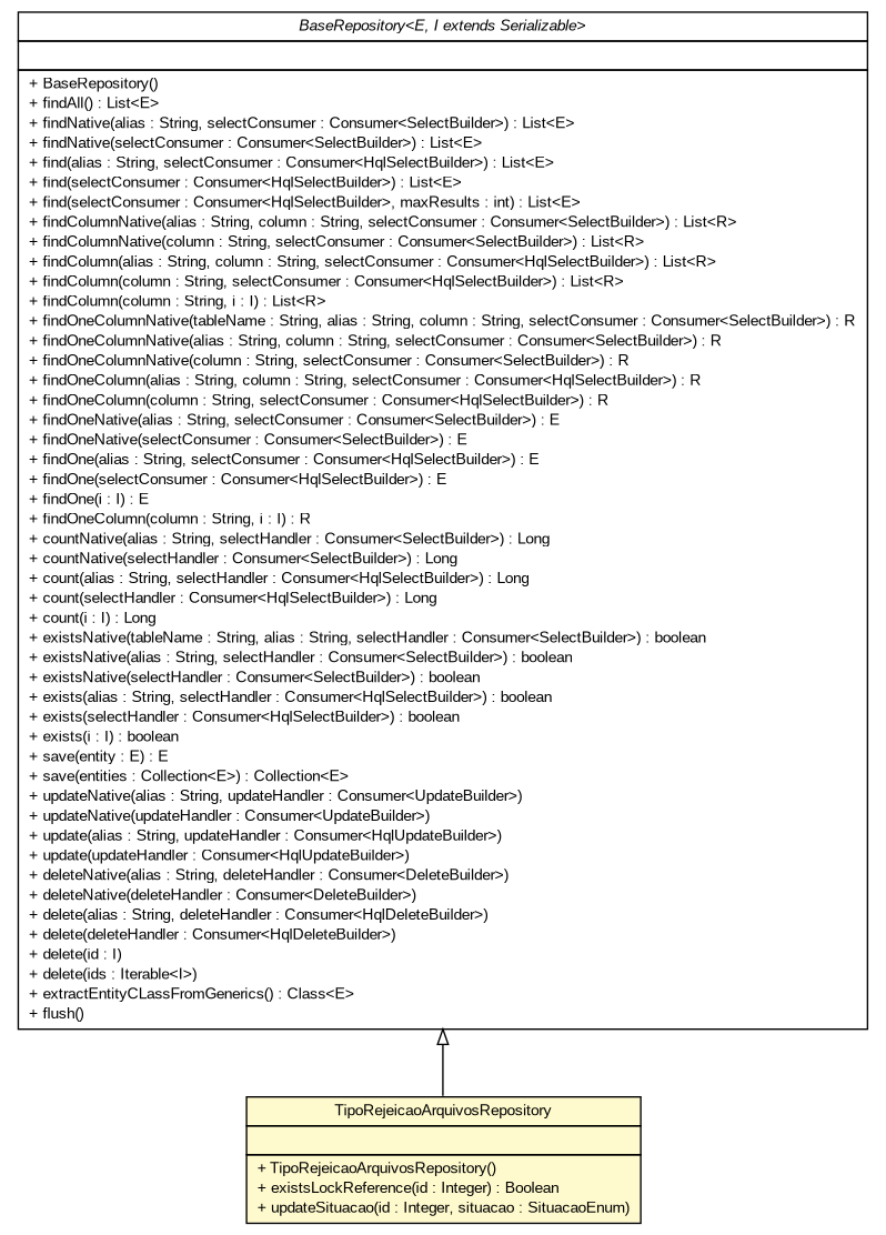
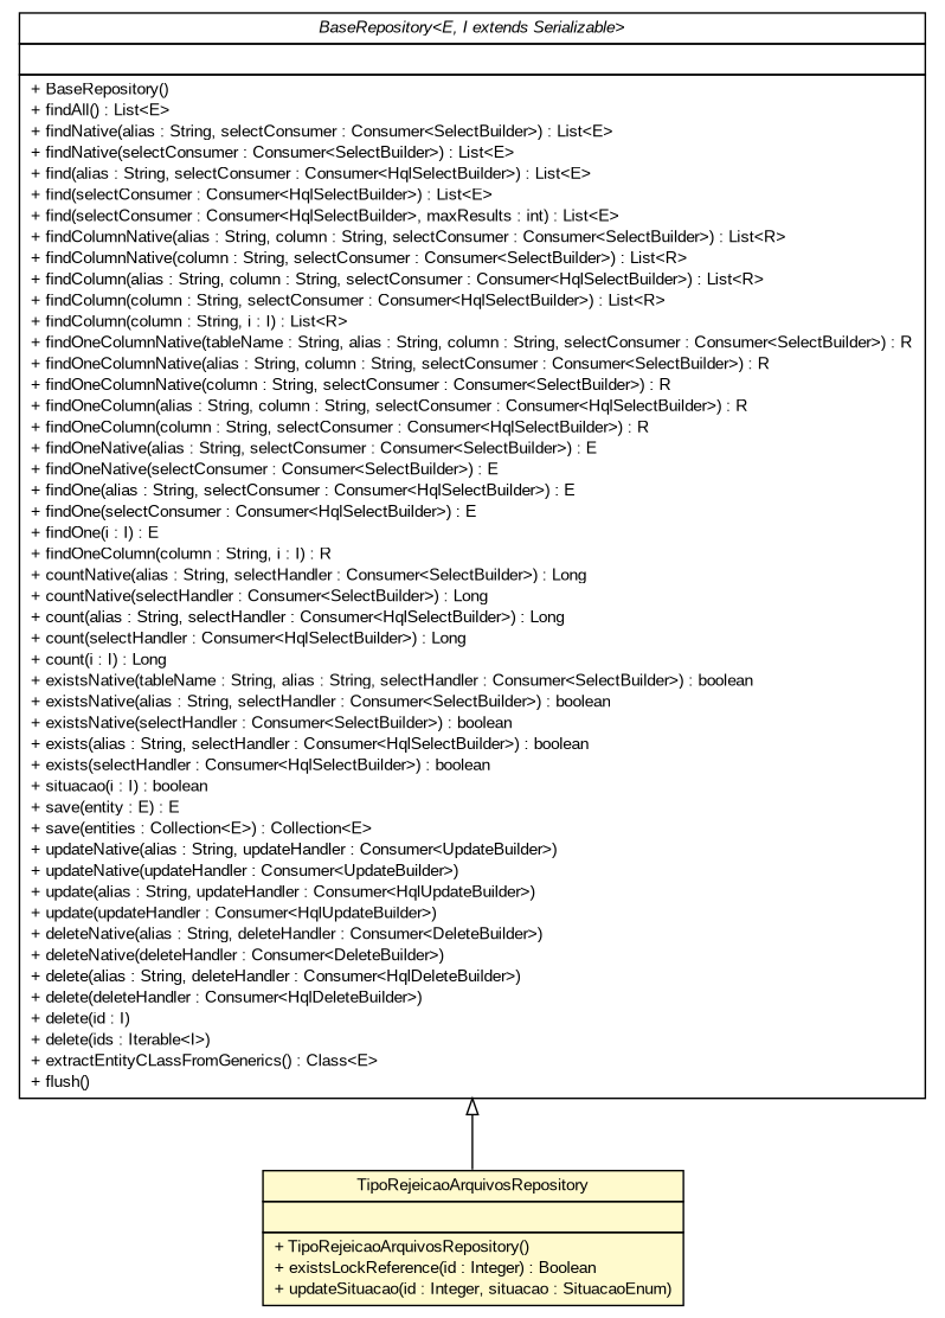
  digraph {
    nodesep=0.25
    ranksep=0.5
    node [fontcolor=black fontname=arial fontsize=10.0 shape=plaintext]
-   n1 [label=<<table title="br.gov.to.sefaz.persistence.repository.BaseRepository" border="0" cellborder="1" cellspacing="0" cellpadding="2" port="p" href="../../../persistence/repository/BaseRepository.html"> 		<tr><td><table border="0" cellspacing="0" cellpadding="1"> <tr><td align="center" balign="center"><font face="arial italic"> BaseRepository&lt;E, I extends Serializable&gt; </font></td></tr> 		</table></td></tr> 		<tr><td><table border="0" cellspacing="0" cellpadding="1"> <tr><td align="left" balign="left">  </td></tr> 		</table></td></tr> 		<tr><td><table border="0" cellspacing="0" cellpadding="1"> <tr><td align="left" balign="left"> + BaseRepository() </td></tr> <tr><td align="left" balign="left"> + findAll() : List&lt;E&gt; </td></tr> <tr><td align="left" balign="left"> + findNative(alias : String, selectConsumer : Consumer&lt;SelectBuilder&gt;) : List&lt;E&gt; </td></tr> <tr><td align="left" balign="left"> + findNative(selectConsumer : Consumer&lt;SelectBuilder&gt;) : List&lt;E&gt; </td></tr> <tr><td align="left" balign="left"> + find(alias : String, selectConsumer : Consumer&lt;HqlSelectBuilder&gt;) : List&lt;E&gt; </td></tr> <tr><td align="left" balign="left"> + find(selectConsumer : Consumer&lt;HqlSelectBuilder&gt;) : List&lt;E&gt; </td></tr> <tr><td align="left" balign="left"> + find(selectConsumer : Consumer&lt;HqlSelectBuilder&gt;, maxResults : int) : List&lt;E&gt; </td></tr> <tr><td align="left" balign="left"> + findColumnNative(alias : String, column : String, selectConsumer : Consumer&lt;SelectBuilder&gt;) : List&lt;R&gt; </td></tr> <tr><td align="left" balign="left"> + findColumnNative(column : String, selectConsumer : Consumer&lt;SelectBuilder&gt;) : List&lt;R&gt; </td></tr> <tr><td align="left" balign="left"> + findColumn(alias : String, column : String, selectConsumer : Consumer&lt;HqlSelectBuilder&gt;) : List&lt;R&gt; </td></tr> <tr><td align="left" balign="left"> + findColumn(column : String, selectConsumer : Consumer&lt;HqlSelectBuilder&gt;) : List&lt;R&gt; </td></tr> <tr><td align="left" balign="left"> + findColumn(column : String, i : I) : List&lt;R&gt; </td></tr> <tr><td align="left" balign="left"> + findOneColumnNative(tableName : String, alias : String, column : String, selectConsumer : Consumer&lt;SelectBuilder&gt;) : R </td></tr> <tr><td align="left" balign="left"> + findOneColumnNative(alias : String, column : String, selectConsumer : Consumer&lt;SelectBuilder&gt;) : R </td></tr> <tr><td align="left" balign="left"> + findOneColumnNative(column : String, selectConsumer : Consumer&lt;SelectBuilder&gt;) : R </td></tr> <tr><td align="left" balign="left"> + findOneColumn(alias : String, column : String, selectConsumer : Consumer&lt;HqlSelectBuilder&gt;) : R </td></tr> <tr><td align="left" balign="left"> + findOneColumn(column : String, selectConsumer : Consumer&lt;HqlSelectBuilder&gt;) : R </td></tr> <tr><td align="left" balign="left"> + findOneNative(alias : String, selectConsumer : Consumer&lt;SelectBuilder&gt;) : E </td></tr> <tr><td align="left" balign="left"> + findOneNative(selectConsumer : Consumer&lt;SelectBuilder&gt;) : E </td></tr> <tr><td align="left" balign="left"> + findOne(alias : String, selectConsumer : Consumer&lt;HqlSelectBuilder&gt;) : E </td></tr> <tr><td align="left" balign="left"> + findOne(selectConsumer : Consumer&lt;HqlSelectBuilder&gt;) : E </td></tr> <tr><td align="left" balign="left"> + findOne(i : I) : E </td></tr> <tr><td align="left" balign="left"> + findOneColumn(column : String, i : I) : R </td></tr> <tr><td align="left" balign="left"> + countNative(alias : String, selectHandler : Consumer&lt;SelectBuilder&gt;) : Long </td></tr> <tr><td align="left" balign="left"> + countNative(selectHandler : Consumer&lt;SelectBuilder&gt;) : Long </td></tr> <tr><td align="left" balign="left"> + count(alias : String, selectHandler : Consumer&lt;HqlSelectBuilder&gt;) : Long </td></tr> <tr><td align="left" balign="left"> + count(selectHandler : Consumer&lt;HqlSelectBuilder&gt;) : Long </td></tr> <tr><td align="left" balign="left"> + count(i : I) : Long </td></tr> <tr><td align="left" balign="left"> + existsNative(tableName : String, alias : String, selectHandler : Consumer&lt;SelectBuilder&gt;) : boolean </td></tr> <tr><td align="left" balign="left"> + existsNative(alias : String, selectHandler : Consumer&lt;SelectBuilder&gt;) : boolean </td></tr> <tr><td align="left" balign="left"> + existsNative(selectHandler : Consumer&lt;SelectBuilder&gt;) : boolean </td></tr> <tr><td align="left" balign="left"> + exists(alias : String, selectHandler : Consumer&lt;HqlSelectBuilder&gt;) : boolean </td></tr> <tr><td align="left" balign="left"> + exists(selectHandler : Consumer&lt;HqlSelectBuilder&gt;) : boolean </td></tr> <tr><td align="left" balign="left"> + exists(i : I) : boolean </td></tr> <tr><td align="left" balign="left"> + save(entity : E) : E </td></tr> <tr><td align="left" balign="left"> + save(entities : Collection&lt;E&gt;) : Collection&lt;E&gt; </td></tr> <tr><td align="left" balign="left"> + updateNative(alias : String, updateHandler : Consumer&lt;UpdateBuilder&gt;) </td></tr> <tr><td align="left" balign="left"> + updateNative(updateHandler : Consumer&lt;UpdateBuilder&gt;) </td></tr> <tr><td align="left" balign="left"> + update(alias : String, updateHandler : Consumer&lt;HqlUpdateBuilder&gt;) </td></tr> <tr><td align="left" balign="left"> + update(updateHandler : Consumer&lt;HqlUpdateBuilder&gt;) </td></tr> <tr><td align="left" balign="left"> + deleteNative(alias : String, deleteHandler : Consumer&lt;DeleteBuilder&gt;) </td></tr> <tr><td align="left" balign="left"> + deleteNative(deleteHandler : Consumer&lt;DeleteBuilder&gt;) </td></tr> <tr><td align="left" balign="left"> + delete(alias : String, deleteHandler : Consumer&lt;HqlDeleteBuilder&gt;) </td></tr> <tr><td align="left" balign="left"> + delete(deleteHandler : Consumer&lt;HqlDeleteBuilder&gt;) </td></tr> <tr><td align="left" balign="left"> + delete(id : I) </td></tr> <tr><td align="left" balign="left"> + delete(ids : Iterable&lt;I&gt;) </td></tr> <tr><td align="left" balign="left"> + extractEntityCLassFromGenerics() : Class&lt;E&gt; </td></tr> <tr><td align="left" balign="left"> + flush() </td></tr> 		</table></td></tr> 		</table>>]
+   n1 [label=<<table title="br.gov.to.sefaz.persistence.repository.BaseRepository" border="0" cellborder="1" cellspacing="0" cellpadding="2" port="p" href="../../../persistence/repository/BaseRepository.html"> 		<tr><td><table border="0" cellspacing="0" cellpadding="1"> <tr><td align="center" balign="center"><font face="arial italic"> BaseRepository&lt;E, I extends Serializable&gt; </font></td></tr> 		</table></td></tr> 		<tr><td><table border="0" cellspacing="0" cellpadding="1"> <tr><td align="left" balign="left">  </td></tr> 		</table></td></tr> 		<tr><td><table border="0" cellspacing="0" cellpadding="1"> <tr><td align="left" balign="left"> + BaseRepository() </td></tr> <tr><td align="left" balign="left"> + findAll() : List&lt;E&gt; </td></tr> <tr><td align="left" balign="left"> + findNative(alias : String, selectConsumer : Consumer&lt;SelectBuilder&gt;) : List&lt;E&gt; </td></tr> <tr><td align="left" balign="left"> + findNative(selectConsumer : Consumer&lt;SelectBuilder&gt;) : List&lt;E&gt; </td></tr> <tr><td align="left" balign="left"> + find(alias : String, selectConsumer : Consumer&lt;HqlSelectBuilder&gt;) : List&lt;E&gt; </td></tr> <tr><td align="left" balign="left"> + find(selectConsumer : Consumer&lt;HqlSelectBuilder&gt;) : List&lt;E&gt; </td></tr> <tr><td align="left" balign="left"> + find(selectConsumer : Consumer&lt;HqlSelectBuilder&gt;, maxResults : int) : List&lt;E&gt; </td></tr> <tr><td align="left" balign="left"> + findColumnNative(alias : String, column : String, selectConsumer : Consumer&lt;SelectBuilder&gt;) : List&lt;R&gt; </td></tr> <tr><td align="left" balign="left"> + findColumnNative(column : String, selectConsumer : Consumer&lt;SelectBuilder&gt;) : List&lt;R&gt; </td></tr> <tr><td align="left" balign="left"> + findColumn(alias : String, column : String, selectConsumer : Consumer&lt;HqlSelectBuilder&gt;) : List&lt;R&gt; </td></tr> <tr><td align="left" balign="left"> + findColumn(column : String, selectConsumer : Consumer&lt;HqlSelectBuilder&gt;) : List&lt;R&gt; </td></tr> <tr><td align="left" balign="left"> + findColumn(column : String, i : I) : List&lt;R&gt; </td></tr> <tr><td align="left" balign="left"> + findOneColumnNative(tableName : String, alias : String, column : String, selectConsumer : Consumer&lt;SelectBuilder&gt;) : R </td></tr> <tr><td align="left" balign="left"> + findOneColumnNative(alias : String, column : String, selectConsumer : Consumer&lt;SelectBuilder&gt;) : R </td></tr> <tr><td align="left" balign="left"> + findOneColumnNative(column : String, selectConsumer : Consumer&lt;SelectBuilder&gt;) : R </td></tr> <tr><td align="left" balign="left"> + findOneColumn(alias : String, column : String, selectConsumer : Consumer&lt;HqlSelectBuilder&gt;) : R </td></tr> <tr><td align="left" balign="left"> + findOneColumn(column : String, selectConsumer : Consumer&lt;HqlSelectBuilder&gt;) : R </td></tr> <tr><td align="left" balign="left"> + findOneNative(alias : String, selectConsumer : Consumer&lt;SelectBuilder&gt;) : E </td></tr> <tr><td align="left" balign="left"> + findOneNative(selectConsumer : Consumer&lt;SelectBuilder&gt;) : E </td></tr> <tr><td align="left" balign="left"> + findOne(alias : String, selectConsumer : Consumer&lt;HqlSelectBuilder&gt;) : E </td></tr> <tr><td align="left" balign="left"> + findOne(selectConsumer : Consumer&lt;HqlSelectBuilder&gt;) : E </td></tr> <tr><td align="left" balign="left"> + findOne(i : I) : E </td></tr> <tr><td align="left" balign="left"> + findOneColumn(column : String, i : I) : R </td></tr> <tr><td align="left" balign="left"> + countNative(alias : String, selectHandler : Consumer&lt;SelectBuilder&gt;) : Long </td></tr> <tr><td align="left" balign="left"> + countNative(selectHandler : Consumer&lt;SelectBuilder&gt;) : Long </td></tr> <tr><td align="left" balign="left"> + count(alias : String, selectHandler : Consumer&lt;HqlSelectBuilder&gt;) : Long </td></tr> <tr><td align="left" balign="left"> + count(selectHandler : Consumer&lt;HqlSelectBuilder&gt;) : Long </td></tr> <tr><td align="left" balign="left"> + count(i : I) : Long </td></tr> <tr><td align="left" balign="left"> + existsNative(tableName : String, alias : String, selectHandler : Consumer&lt;SelectBuilder&gt;) : boolean </td></tr> <tr><td align="left" balign="left"> + existsNative(alias : String, selectHandler : Consumer&lt;SelectBuilder&gt;) : boolean </td></tr> <tr><td align="left" balign="left"> + existsNative(selectHandler : Consumer&lt;SelectBuilder&gt;) : boolean </td></tr> <tr><td align="left" balign="left"> + exists(alias : String, selectHandler : Consumer&lt;HqlSelectBuilder&gt;) : boolean </td></tr> <tr><td align="left" balign="left"> + exists(selectHandler : Consumer&lt;HqlSelectBuilder&gt;) : boolean </td></tr> <tr><td align="left" balign="left"> + situacao(i : I) : boolean </td></tr> <tr><td align="left" balign="left"> + save(entity : E) : E </td></tr> <tr><td align="left" balign="left"> + save(entities : Collection&lt;E&gt;) : Collection&lt;E&gt; </td></tr> <tr><td align="left" balign="left"> + updateNative(alias : String, updateHandler : Consumer&lt;UpdateBuilder&gt;) </td></tr> <tr><td align="left" balign="left"> + updateNative(updateHandler : Consumer&lt;UpdateBuilder&gt;) </td></tr> <tr><td align="left" balign="left"> + update(alias : String, updateHandler : Consumer&lt;HqlUpdateBuilder&gt;) </td></tr> <tr><td align="left" balign="left"> + update(updateHandler : Consumer&lt;HqlUpdateBuilder&gt;) </td></tr> <tr><td align="left" balign="left"> + deleteNative(alias : String, deleteHandler : Consumer&lt;DeleteBuilder&gt;) </td></tr> <tr><td align="left" balign="left"> + deleteNative(deleteHandler : Consumer&lt;DeleteBuilder&gt;) </td></tr> <tr><td align="left" balign="left"> + delete(alias : String, deleteHandler : Consumer&lt;HqlDeleteBuilder&gt;) </td></tr> <tr><td align="left" balign="left"> + delete(deleteHandler : Consumer&lt;HqlDeleteBuilder&gt;) </td></tr> <tr><td align="left" balign="left"> + delete(id : I) </td></tr> <tr><td align="left" balign="left"> + delete(ids : Iterable&lt;I&gt;) </td></tr> <tr><td align="left" balign="left"> + extractEntityCLassFromGenerics() : Class&lt;E&gt; </td></tr> <tr><td align="left" balign="left"> + flush() </td></tr> 		</table></td></tr> 		</table>>]
    n2 [label=<<table title="br.gov.to.sefaz.arr.persistence.repository.TipoRejeicaoArquivosRepository" border="0" cellborder="1" cellspacing="0" cellpadding="2" port="p" bgcolor="lemonChiffon" href="./TipoRejeicaoArquivosRepository.html"> 		<tr><td><table border="0" cellspacing="0" cellpadding="1"> <tr><td align="center" balign="center"> TipoRejeicaoArquivosRepository </td></tr> 		</table></td></tr> 		<tr><td><table border="0" cellspacing="0" cellpadding="1"> <tr><td align="left" balign="left">  </td></tr> 		</table></td></tr> 		<tr><td><table border="0" cellspacing="0" cellpadding="1"> <tr><td align="left" balign="left"> + TipoRejeicaoArquivosRepository() </td></tr> <tr><td align="left" balign="left"> + existsLockReference(id : Integer) : Boolean </td></tr> <tr><td align="left" balign="left"> + updateSituacao(id : Integer, situacao : SituacaoEnum) </td></tr> 		</table></td></tr> 		</table>>]
    n1 -> n2 [arrowtail=empty dir=back fontname=arial fontsize=10 headport=p labelfontname=arial labelfontsize=10 tailport=p]
  }
